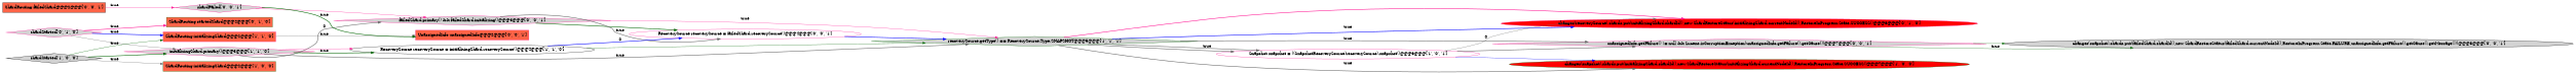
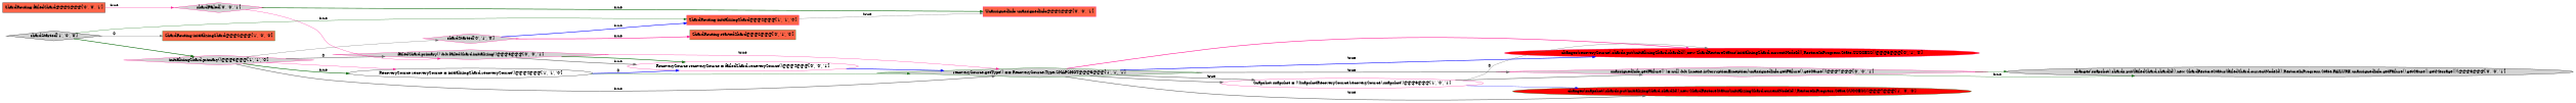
  digraph {
    rankdir=LR
    node [color=deeppink fillcolor=lightgray shape=diamond style=filled]
    edge [color=gray40 style=bold]
    n1 [label="failedShard.primary() && failedShard.initializing()@@@3@@@['0', '0', '1']"]
    n2 [color=darkgreen label="recoverySource.getType() == RecoverySource.Type.SNAPSHOT@@@5@@@['1', '1', '1']"]
    n3 [fillcolor=white label="RecoverySource recoverySource = failedShard.recoverySource()@@@4@@@['0', '0', '1']" shape=ellipse]
    n4 [fillcolor=red label="changes(recoverySource).shards.put(initializingShard.shardId(),new ShardRestoreStatus(initializingShard.currentNodeId(),RestoreInProgress.State.SUCCESS))@@@6@@@['0', '1', '0']" shape=ellipse]
    n5 [fillcolor=white label="Snapshot snapshot = ((SnapshotRecoverySource)recoverySource).snapshot()@@@6@@@['1', '0', '1']" shape=ellipse]
    n6 [color=darkgreen fillcolor=red label="changes(snapshot).shards.put(initializingShard.shardId(),new ShardRestoreStatus(initializingShard.currentNodeId(),RestoreInProgress.State.SUCCESS))@@@7@@@['1', '0', '0']" shape=ellipse]
    n7 [label="unassignedInfo.getFailure() != null && Lucene.isCorruptionException(unassignedInfo.getFailure().getCause())@@@7@@@['0', '0', '1']"]
    n8 [fillcolor=tomato label="ShardRouting initializingShard@@@2@@@['1', '1', '0']" shape=box]
    n9 [fillcolor=tomato label="UnassignedInfo unassignedInfo@@@2@@@['0', '0', '1']" shape=box]
    n10 [color=black label="changes(snapshot).shards.put(failedShard.shardId(),new ShardRestoreStatus(failedShard.currentNodeId(),RestoreInProgress.State.FAILURE,unassignedInfo.getFailure().getCause().getMessage()))@@@8@@@['0', '0', '1']" shape=ellipse]
    n11 [label="initializingShard.primary()@@@3@@@['1', '1', '0']"]
    n12 [color=black fillcolor=white label="RecoverySource recoverySource = initializingShard.recoverySource()@@@4@@@['1', '1', '0']" shape=ellipse]
    n13 [color=black fillcolor=tomato label="ShardRouting failedShard@@@2@@@['0', '0', '1']" shape=box]
    n14 [label="shardFailed['0', '0', '1']"]
    n15 [color=darkgreen fillcolor=tomato label="ShardRouting initializingShard@@@2@@@['1', '0', '0']" shape=box]
    n16 [label="shardStarted['0', '1', '0']"]
    n17 [color=darkgreen fillcolor=tomato label="ShardRouting startedShard@@@2@@@['0', '1', '0']" shape=box]
    n18 [color=black label="shardStarted['1', '0', '0']"]
    n1 -> n2 [color=deeppink label=true style=solid]
    n1 -> n3 [color=darkgreen]
    n1 -> n3 [label=true]
    n2 -> n4 [color=deeppink]
    n2 -> n4 [color=blue label=true]
    n2 -> n5
    n2 -> n5 [label=true]
    n2 -> n6 [label=true]
    n2 -> n7 [label=true]
    n3 -> n2 [color=blue]
    n5 -> n4 [label=0 style=solid]
    n5 -> n6 [color=blue style=solid]
    n5 -> n7
    n7 -> n10 [color=darkgreen style=solid]
    n7 -> n10 [color=darkgreen label=true style=solid]
    n8 -> n9 [label=true style=solid]
    n11 -> n1 [label=0]
    n11 -> n2 [label=true]
    n11 -> n12 [color=darkgreen label=true]
    n11 -> n12 [color=deeppink style=solid]
    n12 -> n2 [color=darkgreen style=solid]
    n12 -> n3 [color=blue label=0]
    n13 -> n14 [color=deeppink label=true style=solid]
    n14 -> n1 [color=deeppink style=solid]
    n14 -> n9 [color=darkgreen label=true]
    n16 -> n8 [color=blue label=true]
-   n16 -> n11 [style=solid]
+   n11 -> n16 [style=solid]
    n16 -> n17 [color=deeppink label=true]
    n18 -> n8 [color=darkgreen label=true style=solid]
    n18 -> n11 [color=darkgreen]
-   n18 -> n15 [label=true style=solid]
+   n18 -> n15 [label=0 style=solid]
  }
